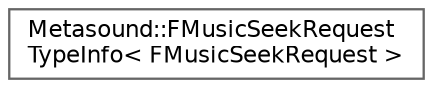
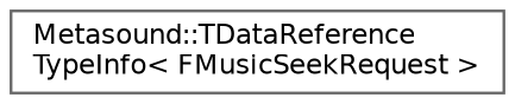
  digraph {
    rankdir=LR
-   n1 [color=grey40 fillcolor=white fontname=Helvetica fontsize=10 height=0.2 label="Metasound::FMusicSeekRequest\lTypeInfo\< FMusicSeekRequest \>" shape=box style=filled width=0.4]
+   n1 [color=grey40 fillcolor=white fontname=Helvetica fontsize=10 height=0.2 label="Metasound::TDataReference\lTypeInfo\< FMusicSeekRequest \>" shape=box style=filled width=0.4]
  }
